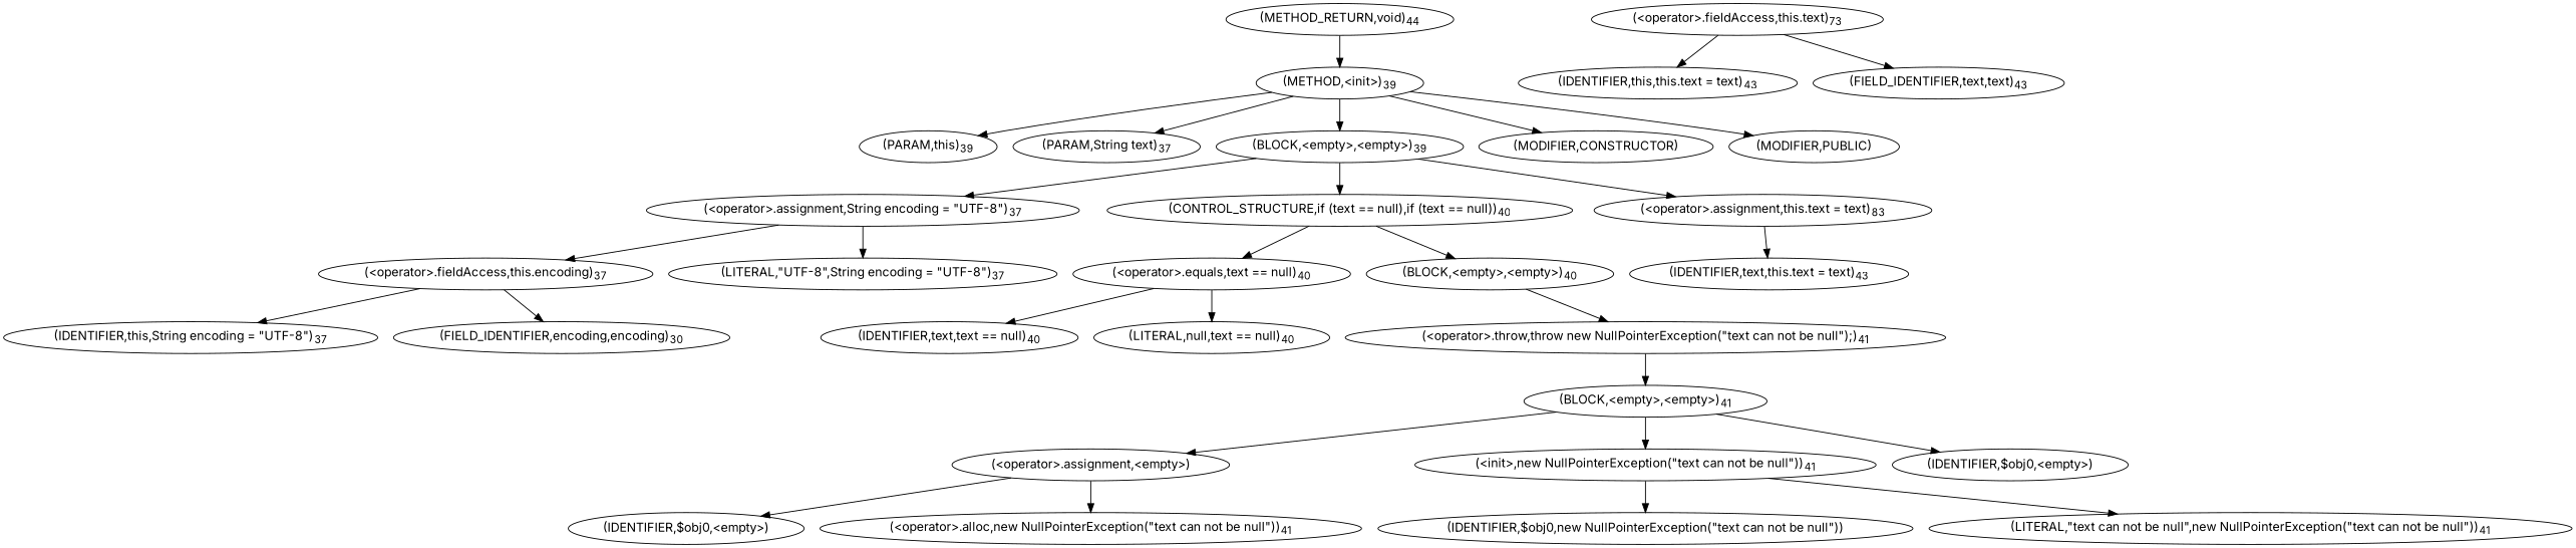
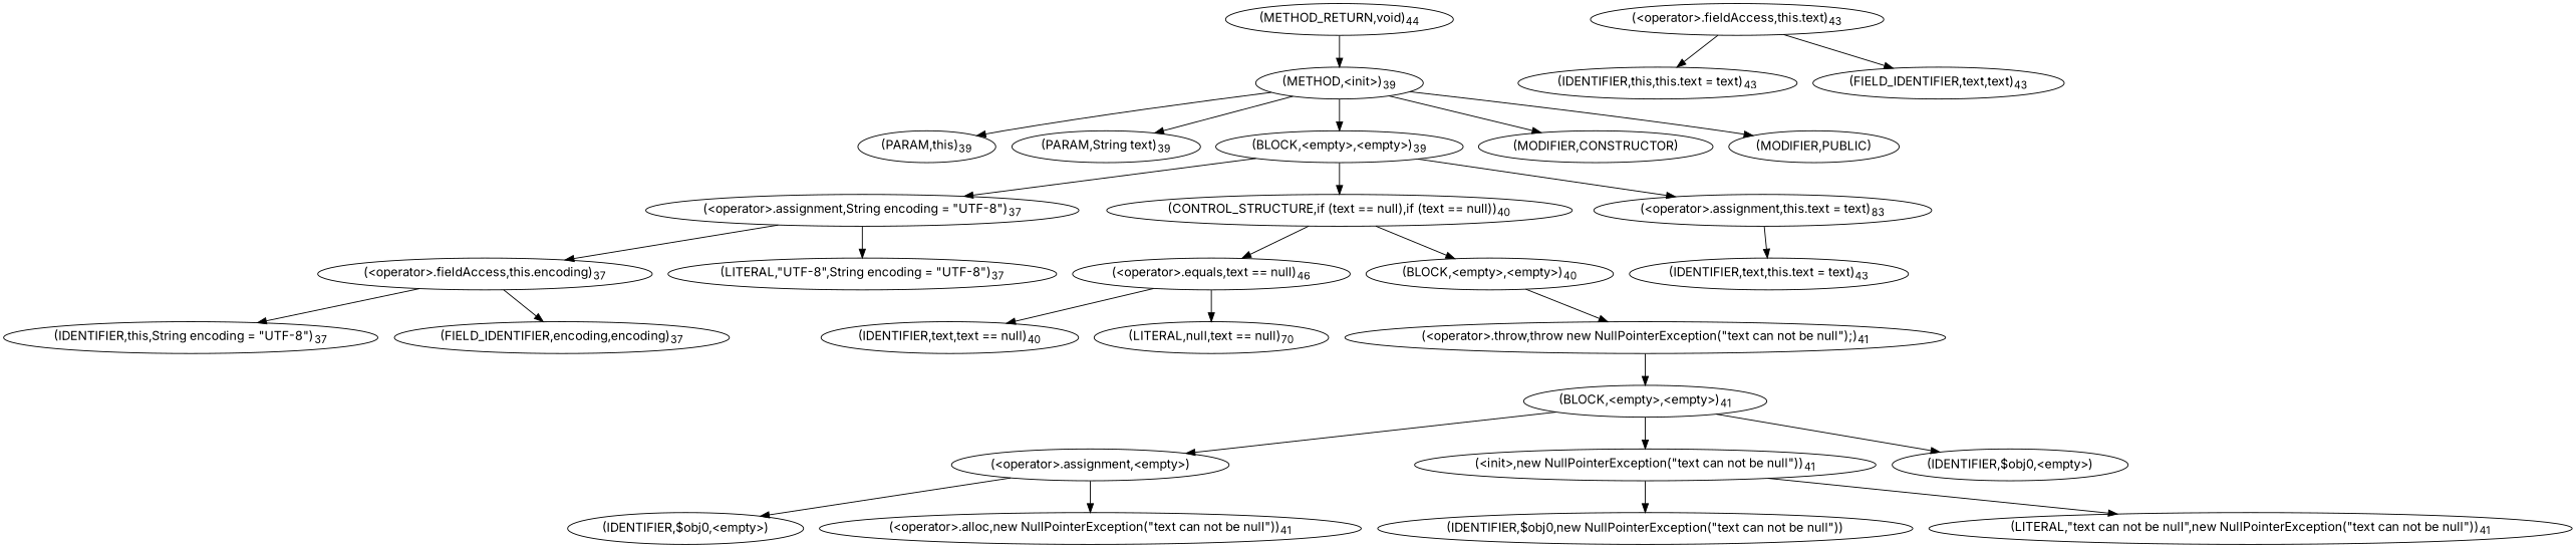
  digraph {
    fontname=Inter
    node [fontname=Inter]
    edge [fontname=Inter]
    n1 [label=<(METHOD,&lt;init&gt;)<SUB>39</SUB>>]
    n2 [label=<(PARAM,this)<SUB>39</SUB>>]
-   n3 [label=<(PARAM,String text)<SUB>37</SUB>>]
+   n3 [label=<(PARAM,String text)<SUB>39</SUB>>]
    n4 [label=<(BLOCK,&lt;empty&gt;,&lt;empty&gt;)<SUB>39</SUB>>]
    n5 [label=<(MODIFIER,CONSTRUCTOR)>]
    n6 [label=<(MODIFIER,PUBLIC)>]
    n7 [label=<(&lt;operator&gt;.assignment,String encoding = &quot;UTF-8&quot;)<SUB>37</SUB>>]
    n8 [label=<(CONTROL_STRUCTURE,if (text == null),if (text == null))<SUB>40</SUB>>]
    n9 [label=<(&lt;operator&gt;.assignment,this.text = text)<SUB>83</SUB>>]
    n10 [label=<(METHOD_RETURN,void)<SUB>44</SUB>>]
    n11 [label=<(&lt;operator&gt;.fieldAccess,this.encoding)<SUB>37</SUB>>]
    n12 [label=<(LITERAL,&quot;UTF-8&quot;,String encoding = &quot;UTF-8&quot;)<SUB>37</SUB>>]
-   n13 [label=<(&lt;operator&gt;.equals,text == null)<SUB>40</SUB>>]
+   n13 [label=<(&lt;operator&gt;.equals,text == null)<SUB>46</SUB>>]
    n14 [label=<(BLOCK,&lt;empty&gt;,&lt;empty&gt;)<SUB>40</SUB>>]
    n15 [label=<(IDENTIFIER,text,this.text = text)<SUB>43</SUB>>]
    n16 [label=<(IDENTIFIER,this,String encoding = &quot;UTF-8&quot;)<SUB>37</SUB>>]
-   n17 [label=<(FIELD_IDENTIFIER,encoding,encoding)<SUB>30</SUB>>]
+   n17 [label=<(FIELD_IDENTIFIER,encoding,encoding)<SUB>37</SUB>>]
    n18 [label=<(IDENTIFIER,text,text == null)<SUB>40</SUB>>]
-   n19 [label=<(LITERAL,null,text == null)<SUB>40</SUB>>]
+   n19 [label=<(LITERAL,null,text == null)<SUB>70</SUB>>]
    n20 [label=<(&lt;operator&gt;.throw,throw new NullPointerException(&quot;text can not be null&quot;);)<SUB>41</SUB>>]
    n21 [label=<(BLOCK,&lt;empty&gt;,&lt;empty&gt;)<SUB>41</SUB>>]
    n22 [label=<(&lt;operator&gt;.assignment,&lt;empty&gt;)>]
    n23 [label=<(&lt;init&gt;,new NullPointerException(&quot;text can not be null&quot;))<SUB>41</SUB>>]
    n24 [label=<(IDENTIFIER,$obj0,&lt;empty&gt;)>]
    n25 [label=<(IDENTIFIER,$obj0,&lt;empty&gt;)>]
    n26 [label=<(&lt;operator&gt;.alloc,new NullPointerException(&quot;text can not be null&quot;))<SUB>41</SUB>>]
    n27 [label=<(IDENTIFIER,$obj0,new NullPointerException(&quot;text can not be null&quot;))>]
    n28 [label=<(LITERAL,&quot;text can not be null&quot;,new NullPointerException(&quot;text can not be null&quot;))<SUB>41</SUB>>]
-   n29 [label=<(&lt;operator&gt;.fieldAccess,this.text)<SUB>73</SUB>>]
+   n29 [label=<(&lt;operator&gt;.fieldAccess,this.text)<SUB>43</SUB>>]
    n30 [label=<(IDENTIFIER,this,this.text = text)<SUB>43</SUB>>]
    n31 [label=<(FIELD_IDENTIFIER,text,text)<SUB>43</SUB>>]
    n1 -> n2
    n1 -> n3
    n1 -> n4
    n1 -> n5
    n1 -> n6
    n4 -> n7
    n4 -> n8
    n4 -> n9
    n7 -> n11
    n7 -> n12
    n8 -> n13
    n8 -> n14
    n9 -> n15
    n10 -> n1
    n11 -> n16
    n11 -> n17
    n13 -> n18
    n13 -> n19
    n14 -> n20
    n20 -> n21
    n21 -> n22
    n21 -> n23
    n21 -> n24
    n22 -> n25
    n22 -> n26
    n23 -> n27
    n23 -> n28
    n29 -> n30
    n29 -> n31
  }
